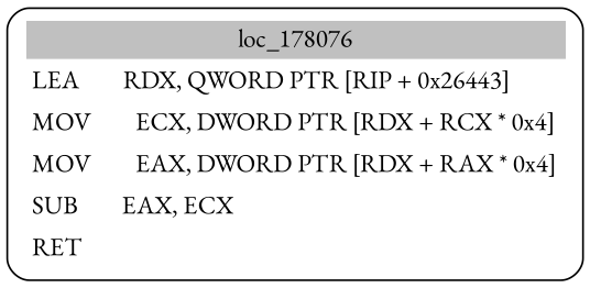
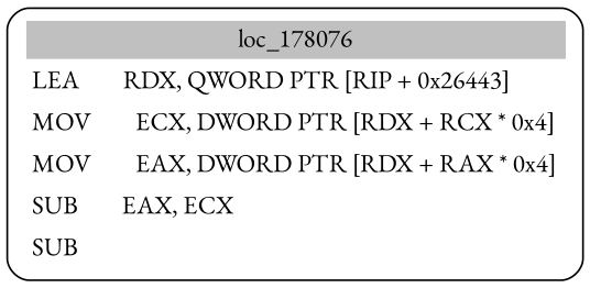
  digraph {
    rankdir=LR
    fontname="EB Garamond"
-   n1 [fontname="EB Garamond" label=<<table border="0" cellborder="0" cellpadding="3"><tr><td align="center" colspan="2" bgcolor="grey">loc_178076</td></tr><tr><td align="left">LEA        RDX, QWORD PTR [RIP + 0x26443]</td></tr><tr><td align="left">MOV        ECX, DWORD PTR [RDX + RCX * 0x4]</td></tr><tr><td align="left">MOV        EAX, DWORD PTR [RDX + RAX * 0x4]</td></tr><tr><td align="left">SUB        EAX, ECX</td></tr><tr><td align="left">RET        </td></tr></table>> shape=Mrecord]
+   n1 [fontname="EB Garamond" label=<<table border="0" cellborder="0" cellpadding="3"><tr><td align="center" colspan="2" bgcolor="grey">loc_178076</td></tr><tr><td align="left">LEA        RDX, QWORD PTR [RIP + 0x26443]</td></tr><tr><td align="left">MOV        ECX, DWORD PTR [RDX + RCX * 0x4]</td></tr><tr><td align="left">MOV        EAX, DWORD PTR [RDX + RAX * 0x4]</td></tr><tr><td align="left">SUB        EAX, ECX</td></tr><tr><td align="left">SUB        </td></tr></table>> shape=Mrecord]
  }
